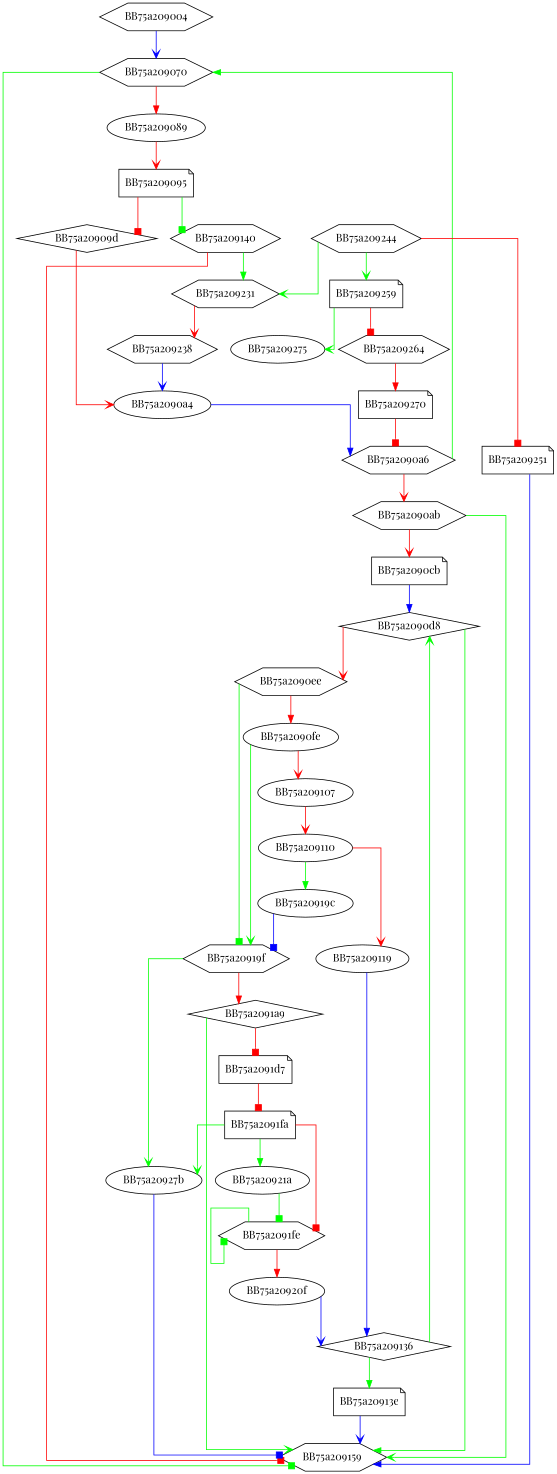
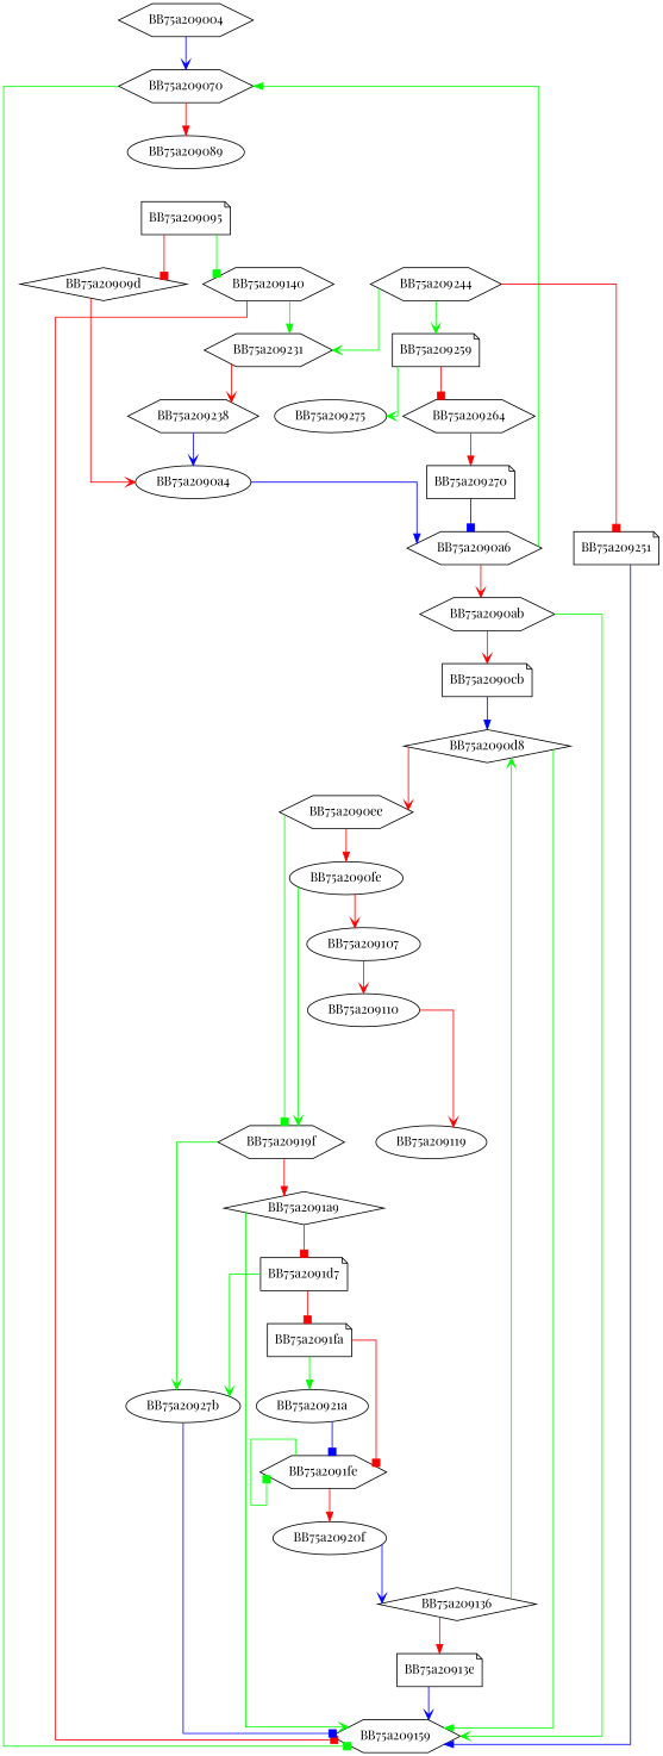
  digraph {
    fontname="Playfair Display"
    splines=ortho
    node [fontname="Playfair Display" shape=hexagon]
    edge [arrowhead=vee color=red fontname="Playfair Display"]
    BB75a209004
    BB75a209070
    BB75a209159
    BB75a209089 [shape=ellipse]
    BB75a209095 [shape=note]
    BB75a209140
    BB75a20909d [shape=diamond]
    BB75a209231
    BB75a2090a4 [shape=ellipse]
    BB75a209238
    BB75a2090a6
    BB75a2090ab
    BB75a2090cb [shape=note]
    BB75a2090d8 [shape=diamond]
    BB75a2090ee
    BB75a20919f
    BB75a2090fe [shape=ellipse]
    BB75a20927b [shape=ellipse]
    BB75a2091a9 [shape=diamond]
    BB75a209107 [shape=ellipse]
    BB75a2091d7 [shape=note]
    BB75a209110 [shape=ellipse]
-   BB75a20919c [shape=ellipse]
    BB75a209119 [shape=ellipse]
    BB75a209136 [shape=diamond]
    BB75a20913e [shape=note]
    BB75a209244
    BB75a209259 [shape=note]
    BB75a209251 [shape=note]
    BB75a2091fa [shape=note]
    BB75a20921a [shape=ellipse]
    BB75a2091fe
    BB75a20920f [shape=ellipse]
    BB75a209275 [shape=ellipse]
    BB75a209264
    BB75a209270 [shape=note]
    BB75a209004 -> BB75a209070 [color=blue]
    BB75a209070 -> BB75a209159 [arrowhead=box color=green]
    BB75a209070 -> BB75a209089 [arrowhead=normal]
-   BB75a209089 -> BB75a209095
    BB75a209095 -> BB75a209140 [arrowhead=box color=green]
    BB75a209095 -> BB75a20909d [arrowhead=box]
    BB75a209140 -> BB75a209159 [arrowhead=box]
    BB75a209140 -> BB75a209231 [arrowhead=normal color=green]
    BB75a20909d -> BB75a2090a4
    BB75a209231 -> BB75a209238
    BB75a2090a4 -> BB75a2090a6 [arrowhead=normal color=blue]
    BB75a209238 -> BB75a2090a4 [color=blue]
    BB75a2090a6 -> BB75a209070 [arrowhead=normal color=green]
    BB75a2090a6 -> BB75a2090ab
    BB75a2090ab -> BB75a209159 [color=green]
    BB75a2090ab -> BB75a2090cb
    BB75a2090cb -> BB75a2090d8 [arrowhead=normal color=blue]
    BB75a2090d8 -> BB75a209159 [arrowhead=normal color=green]
    BB75a2090d8 -> BB75a2090ee
    BB75a2090ee -> BB75a20919f [arrowhead=box color=green]
    BB75a2090ee -> BB75a2090fe [arrowhead=normal]
    BB75a20919f -> BB75a20927b [color=green]
    BB75a20919f -> BB75a2091a9 [arrowhead=normal]
    BB75a2090fe -> BB75a20919f [color=green]
    BB75a2090fe -> BB75a209107
    BB75a20927b -> BB75a209159 [arrowhead=box color=blue]
    BB75a2091a9 -> BB75a209159 [color=green]
    BB75a2091a9 -> BB75a2091d7 [arrowhead=box]
    BB75a209107 -> BB75a209110
-   BB75a2091fa -> BB75a20927b [color=green]
+   BB75a2091d7 -> BB75a20927b [color=green]
    BB75a2091d7 -> BB75a2091fa [arrowhead=box]
-   BB75a209110 -> BB75a20919c [arrowhead=normal color=green]
    BB75a209110 -> BB75a209119
-   BB75a20919c -> BB75a20919f [arrowhead=box color=blue]
-   BB75a209119 -> BB75a209136 [arrowhead=normal color=blue]
    BB75a209136 -> BB75a2090d8 [color=green]
-   BB75a209136 -> BB75a20913e [arrowhead=normal color=green]
+   BB75a209136 -> BB75a20913e [arrowhead=normal]
    BB75a20913e -> BB75a209159 [color=blue]
    BB75a209244 -> BB75a209231 [color=green]
    BB75a209244 -> BB75a209259 [color=green]
    BB75a209244 -> BB75a209251 [arrowhead=box]
    BB75a209259 -> BB75a209275 [color=green]
    BB75a209259 -> BB75a209264 [arrowhead=box]
    BB75a209251 -> BB75a209159 [arrowhead=normal color=blue]
    BB75a2091fa -> BB75a20921a [arrowhead=normal color=green]
    BB75a2091fa -> BB75a2091fe [arrowhead=box]
-   BB75a20921a -> BB75a2091fe [arrowhead=box color=green]
+   BB75a20921a -> BB75a2091fe [arrowhead=box color=blue]
    BB75a2091fe -> BB75a2091fe [arrowhead=box color=green]
    BB75a2091fe -> BB75a20920f [arrowhead=normal]
    BB75a20920f -> BB75a209136 [color=blue]
    BB75a209264 -> BB75a209270 [arrowhead=normal]
-   BB75a209270 -> BB75a2090a6 [arrowhead=box]
+   BB75a209270 -> BB75a2090a6 [arrowhead=box color=blue]
  }
